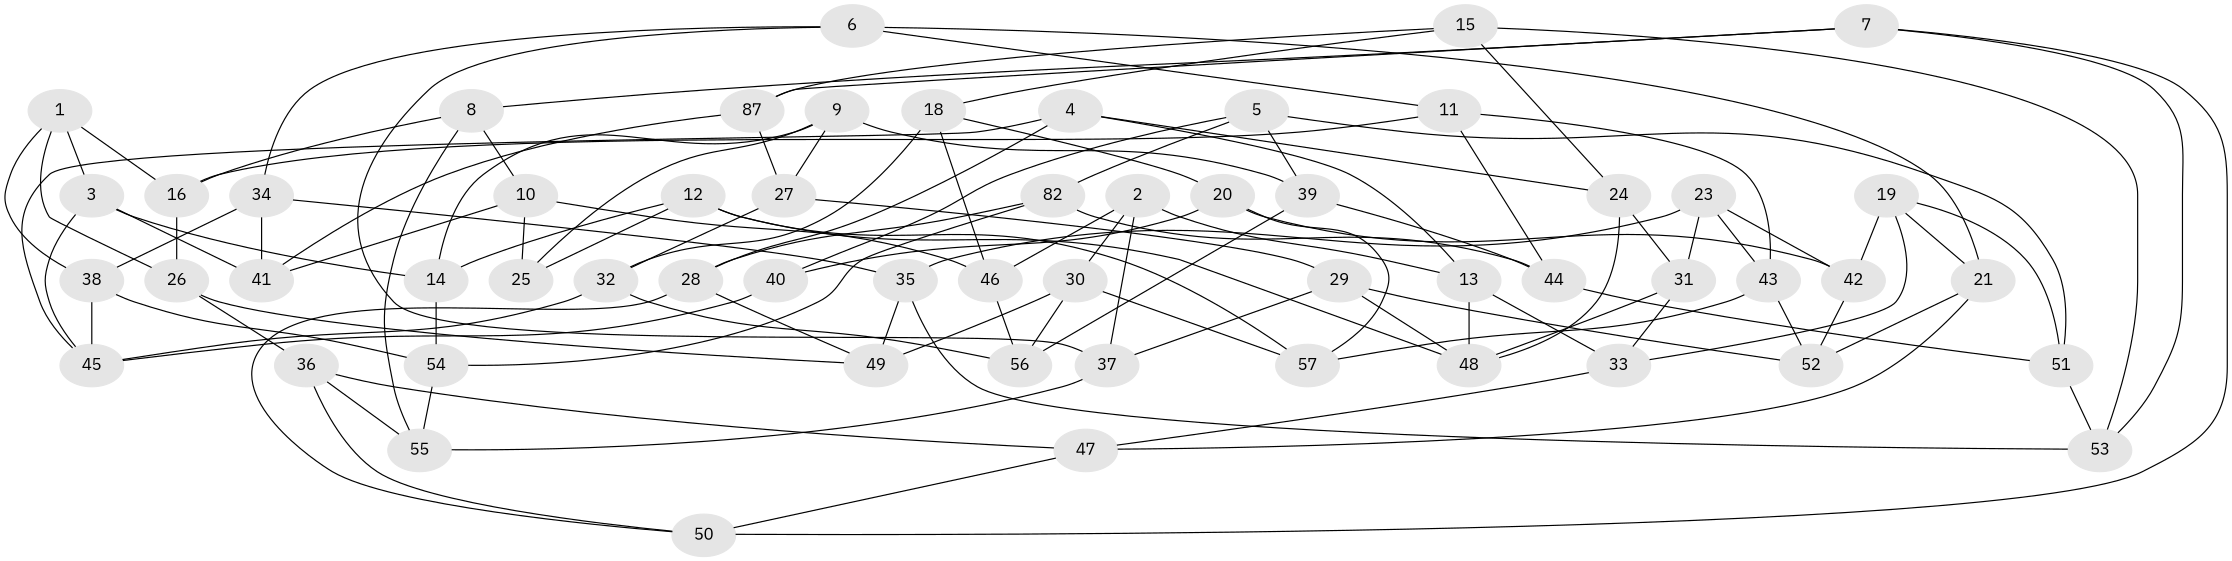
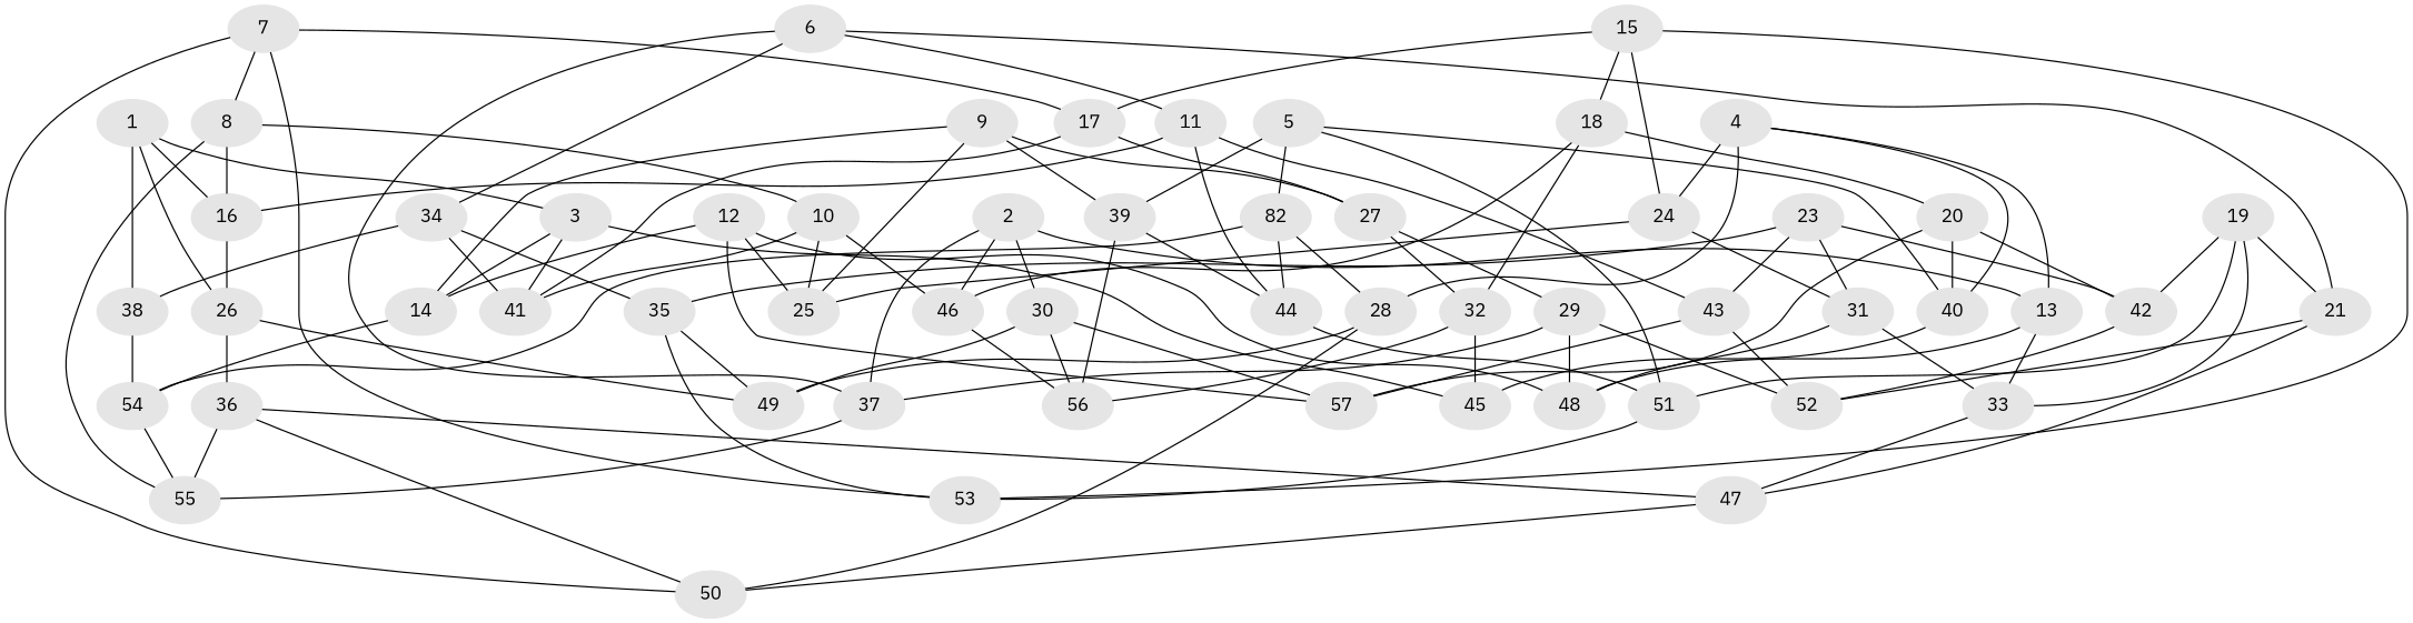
  graph {
    fontname="IBM Plex Sans"
    node [color=gray90 fontname="IBM Plex Sans" style=filled]
    edge [fontname="IBM Plex Sans"]
    1
    3
    16
    26
    38
    14
    41
    45
    36
    49
    54
    2
    13
    30
    37
    46
    48
    33
    57
    56
    55
    4
    24
    28
    40
    25
    31
    50
    5
    n30 [label=82]
    39
    51
    44
    53
    6
    11
    21
    34
    43
    47
    52
    35
    7
    8
-   17 [label=87]
+   17
    10
    27
    9
    32
    29
    12
    15
    18
    20
    42
    19
    23
    1 -- 3
    1 -- 16
    1 -- 26
    1 -- 38
    3 -- 14
    3 -- 41
    3 -- 45
    16 -- 26
    26 -- 36
    26 -- 49
-   38 -- 45
    38 -- 54
    14 -- 54
    36 -- 55
    36 -- 50
    36 -- 47
    54 -- 55
    2 -- 13
    2 -- 30
    2 -- 37
    2 -- 46
    13 -- 48
    13 -- 33
    30 -- 49
    30 -- 57
    30 -- 56
    37 -- 55
    46 -- 56
    33 -- 47
    4 -- 13
    4 -- 24
    4 -- 28
-   4 -- 45
-   24 -- 48
+   4 -- 40
+   24 -- 25
    24 -- 31
    28 -- 49
    28 -- 50
    40 -- 45
    31 -- 48
    31 -- 33
    5 -- 40
    5 -- n30
    5 -- 39
    5 -- 51
    n30 -- 54
    n30 -- 28
    n30 -- 44
    39 -- 56
    39 -- 44
    51 -- 53
    44 -- 51
    6 -- 37
    6 -- 11
    6 -- 21
    6 -- 34
    11 -- 16
    11 -- 44
    11 -- 43
    21 -- 47
    21 -- 52
    34 -- 38
    34 -- 41
    34 -- 35
    43 -- 57
    43 -- 52
    47 -- 50
    35 -- 49
    35 -- 53
    7 -- 50
    7 -- 53
    7 -- 8
    7 -- 17
    8 -- 16
    8 -- 55
    8 -- 10
    17 -- 41
    17 -- 27
    10 -- 41
    10 -- 46
    10 -- 25
    27 -- 32
    27 -- 29
    9 -- 14
    9 -- 25
    9 -- 39
    9 -- 27
    32 -- 45
    32 -- 56
    29 -- 37
    29 -- 48
    29 -- 52
    12 -- 14
    12 -- 48
    12 -- 57
    12 -- 25
    15 -- 24
    15 -- 53
    15 -- 17
    15 -- 18
    18 -- 46
    18 -- 32
    18 -- 20
    20 -- 57
    20 -- 40
    20 -- 42
    42 -- 52
    19 -- 33
    19 -- 51
    19 -- 21
    19 -- 42
    23 -- 31
    23 -- 43
    23 -- 35
    23 -- 42
  }
